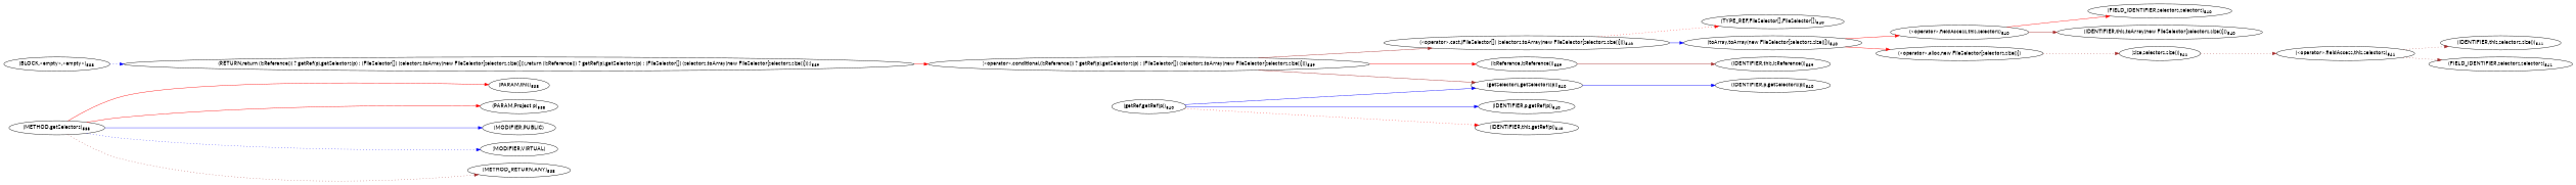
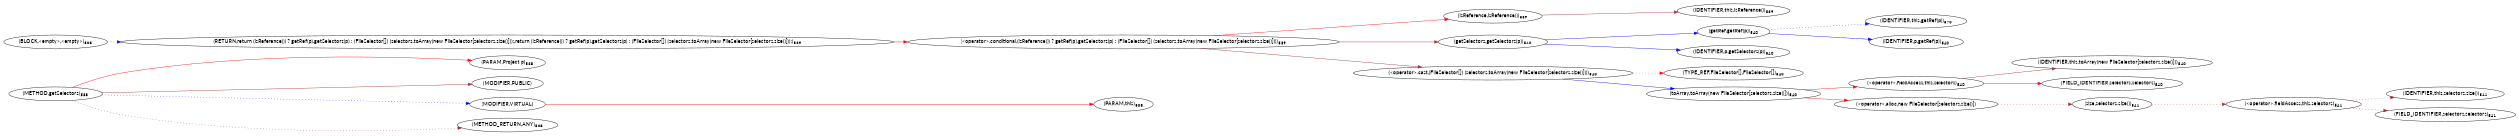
  digraph {
    fontname=Lato
    rankdir=LR
    node [fontname=Lato]
    edge [color=brown fontname=Lato style=solid]
    n1 [label=<(METHOD,getSelectors)<SUB>538</SUB>>]
    n2 [label=<(PARAM,this)<SUB>538</SUB>>]
    n3 [label=<(PARAM,Project p)<SUB>538</SUB>>]
    n4 [label=<(MODIFIER,PUBLIC)>]
    n5 [label=<(MODIFIER,VIRTUAL)>]
    n6 [label=<(METHOD_RETURN,ANY)<SUB>538</SUB>>]
    n7 [label=<(BLOCK,&lt;empty&gt;,&lt;empty&gt;)<SUB>538</SUB>>]
    n8 [label=<(RETURN,return (isReference()) ? getRef(p).getSelectors(p) : (FileSelector[]) (selectors.toArray(new FileSelector[selectors.size()]));,return (isReference()) ? getRef(p).getSelectors(p) : (FileSelector[]) (selectors.toArray(new FileSelector[selectors.size()]));)<SUB>539</SUB>>]
    n9 [label=<(&lt;operator&gt;.conditional,(isReference()) ? getRef(p).getSelectors(p) : (FileSelector[]) (selectors.toArray(new FileSelector[selectors.size()])))<SUB>539</SUB>>]
    n10 [label=<(isReference,isReference())<SUB>539</SUB>>]
    n11 [label=<(getSelectors,getSelectors(p))<SUB>540</SUB>>]
    n12 [label=<(&lt;operator&gt;.cast,(FileSelector[]) (selectors.toArray(new FileSelector[selectors.size()])))<SUB>540</SUB>>]
    n13 [label=<(IDENTIFIER,this,isReference())<SUB>539</SUB>>]
    n14 [label=<(getRef,getRef(p))<SUB>540</SUB>>]
    n15 [label=<(IDENTIFIER,p,getSelectors(p))<SUB>540</SUB>>]
    n16 [label=<(TYPE_REF,FileSelector[],FileSelector[])<SUB>540</SUB>>]
    n17 [label=<(toArray,toArray(new FileSelector[selectors.size()]))<SUB>540</SUB>>]
-   n18 [label=<(IDENTIFIER,this,getRef(p))<SUB>540</SUB>>]
+   n18 [label=<(IDENTIFIER,this,getRef(p))<SUB>570</SUB>>]
    n19 [label=<(IDENTIFIER,p,getRef(p))<SUB>540</SUB>>]
    n20 [label=<(&lt;operator&gt;.fieldAccess,this.selectors)<SUB>540</SUB>>]
    n21 [label=<(&lt;operator&gt;.alloc,new FileSelector[selectors.size()])>]
    n22 [label=<(IDENTIFIER,this,toArray(new FileSelector[selectors.size()]))<SUB>540</SUB>>]
    n23 [label=<(FIELD_IDENTIFIER,selectors,selectors)<SUB>540</SUB>>]
    n24 [label=<(size,selectors.size())<SUB>541</SUB>>]
    n25 [label=<(&lt;operator&gt;.fieldAccess,this.selectors)<SUB>541</SUB>>]
    n26 [label=<(IDENTIFIER,this,selectors.size())<SUB>541</SUB>>]
    n27 [label=<(FIELD_IDENTIFIER,selectors,selectors)<SUB>541</SUB>>]
-   n1 -> n2 [color=red]
+   n5 -> n2 [color=red]
    n1 -> n3 [color=red]
-   n1 -> n4 [color=blue]
+   n1 -> n4
    n1 -> n5 [color=blue style=dotted]
    n1 -> n6 [style=dotted]
    n7 -> n8 [color=blue style=dotted]
    n8 -> n9 [color=red]
    n9 -> n10 [color=red]
    n9 -> n11
    n9 -> n12
    n10 -> n13
-   n14 -> n11 [color=blue]
+   n11 -> n14 [color=blue]
    n11 -> n15 [color=blue]
    n12 -> n16 [color=red style=dotted]
    n12 -> n17 [color=blue]
-   n14 -> n18 [color=red style=dotted]
+   n14 -> n18 [color=blue style=dotted]
    n14 -> n19 [color=blue]
    n17 -> n20 [color=red]
    n17 -> n21 [color=red]
    n20 -> n22
    n20 -> n23 [color=red]
    n21 -> n24 [style=dotted]
    n24 -> n25 [style=dotted]
    n25 -> n26 [style=dotted]
    n25 -> n27 [style=dotted]
  }
